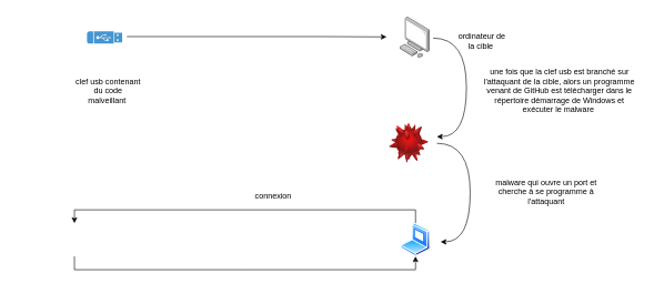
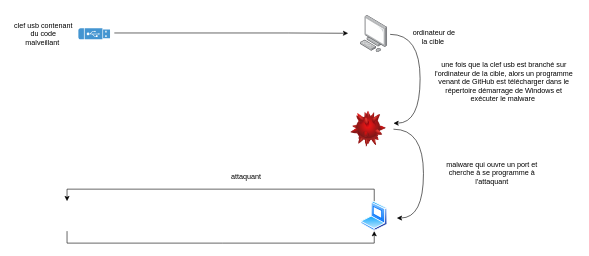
  <mxCell id="0" />
  <mxCell id="1" parent="0" />
  <mxCell id="2" value="" style="endArrow=classic;html=1;rounded=0;edgeStyle=orthogonalEdgeStyle;" edge="1" parent="1"><mxGeometry relative="1" as="geometry"><mxPoint x="190" y="54.5" as="sourcePoint" /><mxPoint x="580" y="55" as="targetPoint" /><Array as="points"><mxPoint x="480" y="55" /><mxPoint x="480" y="55" /></Array></mxGeometry></mxCell>
  <mxCell id="3" value="" style="points=[];aspect=fixed;html=1;align=center;shadow=0;dashed=0;image;image=img/lib/allied_telesis/computer_and_terminals/Personal_Computer.svg;" vertex="1" parent="1"><mxGeometry x="600" y="25" width="45.6" height="61.8" as="geometry" /></mxCell>
  <mxCell id="4" value="" style="pointerEvents=1;shadow=0;dashed=0;html=1;strokeColor=none;fillColor=#4495D1;labelPosition=center;verticalLabelPosition=bottom;verticalAlign=top;align=center;outlineConnect=0;shape=mxgraph.veeam.usb;" vertex="1" parent="1"><mxGeometry x="130" y="46.7" width="52.8" height="18.4" as="geometry" /></mxCell>
- <mxCell id="5" value="clef usb contenant du code malveillant&amp;nbsp;" style="text;html=1;strokeColor=none;fillColor=none;align=center;verticalAlign=middle;whiteSpace=wrap;rounded=0;" vertex="1" parent="1"><mxGeometry x="110" y="100.9" width="103.6" height="70" as="geometry" /></mxCell>
+ <mxCell id="5" value="clef usb contenant du code malveillant&amp;nbsp;" style="text;html=1;strokeColor=none;fillColor=none;align=center;verticalAlign=middle;whiteSpace=wrap;rounded=0;" vertex="1" parent="1"><mxGeometry x="20" y="20.9" width="103.6" height="70" as="geometry" /></mxCell>
  <mxCell id="6" value="ordinateur de la cible&amp;nbsp;" style="text;html=1;strokeColor=none;fillColor=none;align=center;verticalAlign=middle;whiteSpace=wrap;rounded=0;" vertex="1" parent="1"><mxGeometry x="685" y="39.3" width="77.2" height="43.2" as="geometry" /></mxCell>
  <mxCell id="7" value="" style="curved=1;endArrow=classic;html=1;rounded=0;edgeStyle=orthogonalEdgeStyle;" edge="1" parent="1"><mxGeometry width="50" height="50" relative="1" as="geometry"><mxPoint x="650" y="56.8" as="sourcePoint" /><mxPoint x="655.6" y="205" as="targetPoint" /><Array as="points"><mxPoint x="700" y="57" /><mxPoint x="700" y="205" /></Array></mxGeometry></mxCell>
- <mxCell id="8" value="une fois que la clef usb est branché sur l'attaquant de la cible, alors un programme venant de GitHub est télécharger dans le répertoire démarrage de Windows et exécuter le malware&amp;nbsp;" style="text;html=1;strokeColor=none;fillColor=none;align=center;verticalAlign=middle;whiteSpace=wrap;rounded=0;" vertex="1" parent="1"><mxGeometry x="720" y="90.9" width="240" height="90" as="geometry" /></mxCell>
+ <mxCell id="8" value="une fois que la clef usb est branché sur l'ordinateur de la cible, alors un programme venant de GitHub est télécharger dans le répertoire démarrage de Windows et exécuter le malware&amp;nbsp;" style="text;html=1;strokeColor=none;fillColor=none;align=center;verticalAlign=middle;whiteSpace=wrap;rounded=0;" vertex="1" parent="1"><mxGeometry x="720" y="90.9" width="240" height="90" as="geometry" /></mxCell>
  <mxCell id="9" value="" style="shape=image;html=1;verticalAlign=top;verticalLabelPosition=bottom;labelBackgroundColor=#ffffff;imageAspect=0;aspect=fixed;image=https://cdn3.iconfinder.com/data/icons/materia-halloween-free/24/039_014_skull_pirate_roger_halloween-128.png" vertex="1" parent="1"><mxGeometry x="68.6" y="245" width="60" height="60" as="geometry" /></mxCell>
  <mxCell id="10" value="" style="curved=1;endArrow=classic;html=1;rounded=0;edgeStyle=orthogonalEdgeStyle;" edge="1" parent="1"><mxGeometry width="50" height="50" relative="1" as="geometry"><mxPoint x="655.6" y="215" as="sourcePoint" /><mxPoint x="661.2" y="363.2" as="targetPoint" /><Array as="points"><mxPoint x="705.6" y="215.2" /><mxPoint x="705.6" y="363.2" /></Array></mxGeometry></mxCell>
  <mxCell id="11" value="" style="aspect=fixed;perimeter=ellipsePerimeter;html=1;align=center;shadow=0;dashed=0;spacingTop=3;image;image=img/lib/active_directory/laptop_client.svg;" vertex="1" parent="1"><mxGeometry x="601" y="335" width="45" height="50" as="geometry" /></mxCell>
  <mxCell id="12" value="" style="image;html=1;image=img/lib/clip_art/computers/Virus_128x128.png" vertex="1" parent="1"><mxGeometry x="581.6" y="185" width="64.4" height="60" as="geometry" /></mxCell>
  <mxCell id="13" value="" style="shape=image;html=1;verticalAlign=top;verticalLabelPosition=bottom;labelBackgroundColor=#ffffff;imageAspect=0;aspect=fixed;image=https://cdn0.iconfinder.com/data/icons/pulse_pack_by_chromatix/128/serveur_eteint.png" vertex="1" parent="1"><mxGeometry x="73.6" y="335" width="50" height="50" as="geometry" /></mxCell>
  <mxCell id="14" value="" style="edgeStyle=elbowEdgeStyle;elbow=vertical;endArrow=classic;html=1;rounded=0;entryX=0.75;entryY=0;entryDx=0;entryDy=0;" edge="1" parent="1" source="11" target="13"><mxGeometry width="50" height="50" relative="1" as="geometry"><mxPoint x="399" y="365" as="sourcePoint" /><mxPoint x="449" y="315" as="targetPoint" /><Array as="points"><mxPoint x="350" y="315" /></Array></mxGeometry></mxCell>
  <mxCell id="15" value="" style="edgeStyle=segmentEdgeStyle;endArrow=classic;html=1;rounded=0;exitX=0.75;exitY=1;exitDx=0;exitDy=0;" edge="1" parent="1" source="13" target="11"><mxGeometry width="50" height="50" relative="1" as="geometry"><mxPoint x="399" y="405" as="sourcePoint" /><mxPoint x="449" y="355" as="targetPoint" /><Array as="points"><mxPoint x="370" y="405" /><mxPoint x="370" y="405" /></Array></mxGeometry></mxCell>
  <mxCell id="16" value="malware qui ouvre un port et cherche à se programme à l'attaquant" style="text;html=1;strokeColor=none;fillColor=none;align=center;verticalAlign=middle;whiteSpace=wrap;rounded=0;" vertex="1" parent="1"><mxGeometry x="720" y="257.8" width="200" height="60" as="geometry" /></mxCell>
- <mxCell id="17" value="connexion" style="text;html=1;strokeColor=none;fillColor=none;align=center;verticalAlign=middle;whiteSpace=wrap;rounded=0;" vertex="1" parent="1"><mxGeometry x="340" y="285" width="140" height="20" as="geometry" /></mxCell>
+ <mxCell id="17" value="attaquant" style="text;html=1;strokeColor=none;fillColor=none;align=center;verticalAlign=middle;whiteSpace=wrap;rounded=0;" vertex="1" parent="1"><mxGeometry x="340" y="285" width="140" height="20" as="geometry" /></mxCell>
